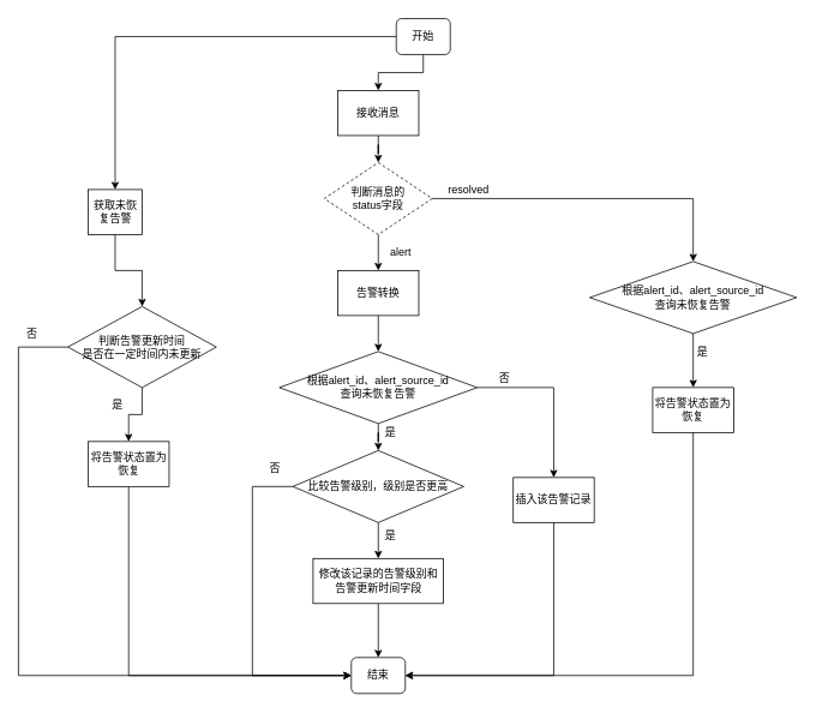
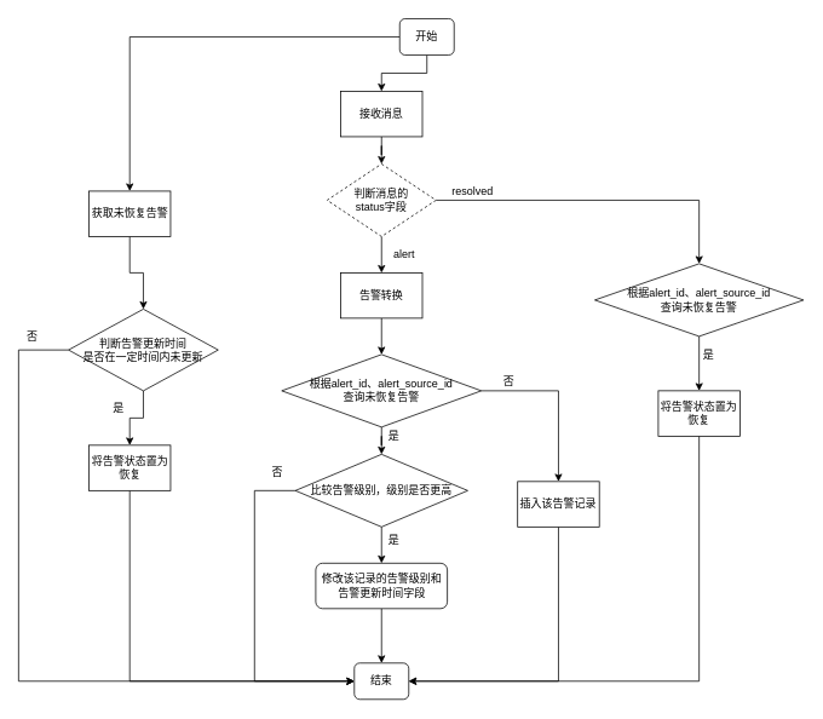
  <mxCell id="0" />
  <mxCell id="1" parent="0" />
  <mxCell id="2" style="edgeStyle=orthogonalEdgeStyle;rounded=0;orthogonalLoop=1;jettySize=auto;html=1;entryX=0.5;entryY=0;entryDx=0;entryDy=0;" parent="1" source="4" target="32" edge="1"><mxGeometry relative="1" as="geometry" /></mxCell>
  <mxCell id="3" style="edgeStyle=orthogonalEdgeStyle;rounded=0;orthogonalLoop=1;jettySize=auto;html=1;entryX=0.5;entryY=0;entryDx=0;entryDy=0;" parent="1" source="4" target="30" edge="1"><mxGeometry relative="1" as="geometry" /></mxCell>
  <mxCell id="4" value="开始" style="rounded=1;whiteSpace=wrap;html=1;" parent="1" vertex="1"><mxGeometry x="440" y="20" width="60" height="40" as="geometry" /></mxCell>
  <mxCell id="5" style="edgeStyle=orthogonalEdgeStyle;rounded=0;orthogonalLoop=1;jettySize=auto;html=1;" parent="1" source="7" target="9" edge="1"><mxGeometry relative="1" as="geometry" /></mxCell>
  <mxCell id="6" style="edgeStyle=orthogonalEdgeStyle;rounded=0;orthogonalLoop=1;jettySize=auto;html=1;entryX=0.5;entryY=0;entryDx=0;entryDy=0;" parent="1" source="7" target="22" edge="1"><mxGeometry relative="1" as="geometry" /></mxCell>
  <mxCell id="7" value="判断消息的&lt;br&gt;status字段" style="rhombus;whiteSpace=wrap;html=1;dashed=1;" parent="1" vertex="1"><mxGeometry x="360" y="180" width="120" height="80" as="geometry" /></mxCell>
  <mxCell id="8" style="edgeStyle=orthogonalEdgeStyle;rounded=0;orthogonalLoop=1;jettySize=auto;html=1;" parent="1" source="9" target="17" edge="1"><mxGeometry relative="1" as="geometry" /></mxCell>
  <mxCell id="9" value="告警转换" style="rounded=0;whiteSpace=wrap;html=1;" parent="1" vertex="1"><mxGeometry x="375" y="300" width="90" height="50" as="geometry" /></mxCell>
  <mxCell id="10" style="edgeStyle=orthogonalEdgeStyle;rounded=0;orthogonalLoop=1;jettySize=auto;html=1;exitX=0.5;exitY=1;exitDx=0;exitDy=0;entryX=0.5;entryY=0;entryDx=0;entryDy=0;" parent="1" source="12" target="14" edge="1"><mxGeometry relative="1" as="geometry" /></mxCell>
  <mxCell id="11" style="edgeStyle=orthogonalEdgeStyle;rounded=0;orthogonalLoop=1;jettySize=auto;html=1;" edge="1" parent="1" source="12"><mxGeometry relative="1" as="geometry"><mxPoint x="390" y="750" as="targetPoint" /><Array as="points"><mxPoint x="280" y="540" /><mxPoint x="280" y="750" /></Array></mxGeometry></mxCell>
  <mxCell id="12" value="比较告警级别，级别是否更高" style="rhombus;whiteSpace=wrap;html=1;" parent="1" vertex="1"><mxGeometry x="325" y="500" width="190" height="80" as="geometry" /></mxCell>
  <mxCell id="13" style="edgeStyle=orthogonalEdgeStyle;rounded=0;orthogonalLoop=1;jettySize=auto;html=1;" parent="1" source="14" target="27" edge="1"><mxGeometry relative="1" as="geometry" /></mxCell>
- <mxCell id="14" value="修改该记录的告警级别和告警更新时间字段" style="rounded=0;whiteSpace=wrap;html=1;" parent="1" vertex="1"><mxGeometry x="347.5" y="620" width="145" height="50" as="geometry" /></mxCell>
+ <mxCell id="14" value="修改该记录的告警级别和告警更新时间字段" style="whiteSpace=wrap;html=1;rounded=1;" parent="1" vertex="1"><mxGeometry x="347.5" y="620" width="145" height="50" as="geometry" /></mxCell>
  <mxCell id="15" style="edgeStyle=orthogonalEdgeStyle;rounded=0;orthogonalLoop=1;jettySize=auto;html=1;entryX=0.5;entryY=0;entryDx=0;entryDy=0;" parent="1" source="17" target="12" edge="1"><mxGeometry relative="1" as="geometry" /></mxCell>
  <mxCell id="16" style="edgeStyle=orthogonalEdgeStyle;rounded=0;orthogonalLoop=1;jettySize=auto;html=1;" edge="1" parent="1" source="17" target="41"><mxGeometry relative="1" as="geometry" /></mxCell>
  <mxCell id="17" value="根据alert_id、alert_source_id&lt;br&gt;查询未恢复告警" style="rhombus;whiteSpace=wrap;html=1;" parent="1" vertex="1"><mxGeometry x="310" y="390" width="220" height="80" as="geometry" /></mxCell>
  <mxCell id="18" value="alert" style="text;html=1;strokeColor=none;fillColor=none;align=center;verticalAlign=middle;whiteSpace=wrap;rounded=0;" parent="1" vertex="1"><mxGeometry x="425" y="270" width="40" height="20" as="geometry" /></mxCell>
  <mxCell id="19" value="是" style="text;html=1;strokeColor=none;fillColor=none;align=center;verticalAlign=middle;whiteSpace=wrap;rounded=0;" parent="1" vertex="1"><mxGeometry x="414" y="470" width="40" height="20" as="geometry" /></mxCell>
  <mxCell id="20" value="是" style="text;html=1;strokeColor=none;fillColor=none;align=center;verticalAlign=middle;whiteSpace=wrap;rounded=0;" parent="1" vertex="1"><mxGeometry x="414" y="585" width="40" height="20" as="geometry" /></mxCell>
  <mxCell id="21" style="edgeStyle=orthogonalEdgeStyle;rounded=0;orthogonalLoop=1;jettySize=auto;html=1;entryX=0.5;entryY=0;entryDx=0;entryDy=0;" parent="1" source="22" target="24" edge="1"><mxGeometry relative="1" as="geometry" /></mxCell>
  <mxCell id="22" value="根据alert_id、alert_source_id&lt;br&gt;查询未恢复告警" style="rhombus;whiteSpace=wrap;html=1;" parent="1" vertex="1"><mxGeometry x="655" y="290" width="230" height="80" as="geometry" /></mxCell>
  <mxCell id="23" style="edgeStyle=orthogonalEdgeStyle;rounded=0;orthogonalLoop=1;jettySize=auto;html=1;entryX=1;entryY=0.5;entryDx=0;entryDy=0;" parent="1" source="24" target="27" edge="1"><mxGeometry relative="1" as="geometry"><Array as="points"><mxPoint x="770" y="750" /></Array></mxGeometry></mxCell>
  <mxCell id="24" value="将告警状态置为恢复" style="rounded=0;whiteSpace=wrap;html=1;" parent="1" vertex="1"><mxGeometry x="725" y="430" width="90" height="50" as="geometry" /></mxCell>
  <mxCell id="25" value="resolved" style="text;html=1;align=center;verticalAlign=middle;resizable=0;points=[];autosize=1;strokeColor=none;" parent="1" vertex="1"><mxGeometry x="490" y="200" width="60" height="20" as="geometry" /></mxCell>
  <mxCell id="26" value="是" style="text;html=1;align=center;verticalAlign=middle;resizable=0;points=[];autosize=1;strokeColor=none;" parent="1" vertex="1"><mxGeometry x="765" y="380" width="30" height="20" as="geometry" /></mxCell>
  <mxCell id="27" value="结束" style="rounded=1;whiteSpace=wrap;html=1;" parent="1" vertex="1"><mxGeometry x="390" y="730" width="60" height="40" as="geometry" /></mxCell>
  <mxCell id="28" value="否" style="text;html=1;align=center;verticalAlign=middle;resizable=0;points=[];autosize=1;strokeColor=none;" parent="1" vertex="1"><mxGeometry x="290" y="510" width="30" height="20" as="geometry" /></mxCell>
  <mxCell id="29" style="edgeStyle=orthogonalEdgeStyle;rounded=0;orthogonalLoop=1;jettySize=auto;html=1;" parent="1" source="30" target="35" edge="1"><mxGeometry relative="1" as="geometry" /></mxCell>
- <mxCell id="30" value="获取未恢复告警" style="rounded=0;whiteSpace=wrap;html=1;" parent="1" vertex="1"><mxGeometry x="97.5" y="210" width="60" height="50" as="geometry" /></mxCell>
+ <mxCell id="30" value="获取未恢复告警" style="rounded=0;whiteSpace=wrap;html=1;" parent="1" vertex="1"><mxGeometry x="97.5" y="210" width="90" height="50" as="geometry" /></mxCell>
  <mxCell id="31" style="edgeStyle=orthogonalEdgeStyle;rounded=0;orthogonalLoop=1;jettySize=auto;html=1;entryX=0.5;entryY=0;entryDx=0;entryDy=0;" parent="1" source="32" target="7" edge="1"><mxGeometry relative="1" as="geometry" /></mxCell>
  <mxCell id="32" value="接收消息" style="rounded=0;whiteSpace=wrap;html=1;" parent="1" vertex="1"><mxGeometry x="375" y="100" width="90" height="50" as="geometry" /></mxCell>
  <mxCell id="33" style="edgeStyle=orthogonalEdgeStyle;rounded=0;orthogonalLoop=1;jettySize=auto;html=1;entryX=0;entryY=0.5;entryDx=0;entryDy=0;" parent="1" source="35" target="27" edge="1"><mxGeometry relative="1" as="geometry"><Array as="points"><mxPoint y="385" x="20" /><mxPoint y="750" x="20" /></Array></mxGeometry></mxCell>
  <mxCell id="34" style="edgeStyle=orthogonalEdgeStyle;rounded=0;orthogonalLoop=1;jettySize=auto;html=1;entryX=0.5;entryY=0;entryDx=0;entryDy=0;" parent="1" source="35" target="38" edge="1"><mxGeometry relative="1" as="geometry" /></mxCell>
  <mxCell id="35" value="判断告警更新时间&lt;br&gt;是否在一定时间内未更新" style="rhombus;whiteSpace=wrap;html=1;" parent="1" vertex="1"><mxGeometry x="75" y="340" width="165" height="90" as="geometry" /></mxCell>
  <mxCell id="36" value="否" style="text;html=1;align=center;verticalAlign=middle;resizable=0;points=[];autosize=1;strokeColor=none;" parent="1" vertex="1"><mxGeometry y="360" width="30" height="20" as="geometry" x="20" /></mxCell>
  <mxCell id="37" style="edgeStyle=orthogonalEdgeStyle;rounded=0;orthogonalLoop=1;jettySize=auto;html=1;entryX=0;entryY=0.5;entryDx=0;entryDy=0;" parent="1" source="38" target="27" edge="1"><mxGeometry relative="1" as="geometry"><Array as="points"><mxPoint x="143" y="750" /></Array></mxGeometry></mxCell>
  <mxCell id="38" value="将告警状态置为恢复" style="rounded=0;whiteSpace=wrap;html=1;" parent="1" vertex="1"><mxGeometry x="97.5" y="490" width="90" height="50" as="geometry" /></mxCell>
  <mxCell id="39" value="是" style="text;html=1;align=center;verticalAlign=middle;resizable=0;points=[];autosize=1;strokeColor=none;" parent="1" vertex="1"><mxGeometry x="115" y="440" width="30" height="20" as="geometry" /></mxCell>
  <mxCell id="40" style="edgeStyle=orthogonalEdgeStyle;rounded=0;orthogonalLoop=1;jettySize=auto;html=1;entryX=1;entryY=0.5;entryDx=0;entryDy=0;" edge="1" parent="1" source="41" target="27"><mxGeometry relative="1" as="geometry"><Array as="points"><mxPoint x="615" y="750" /></Array></mxGeometry></mxCell>
  <mxCell id="41" value="插入该告警记录" style="rounded=0;whiteSpace=wrap;html=1;" vertex="1" parent="1"><mxGeometry x="570" y="530" width="90" height="50" as="geometry" /></mxCell>
  <mxCell id="42" value="否" style="text;html=1;align=center;verticalAlign=middle;resizable=0;points=[];autosize=1;strokeColor=none;" vertex="1" parent="1"><mxGeometry x="545" y="410" width="30" height="20" as="geometry" /></mxCell>
